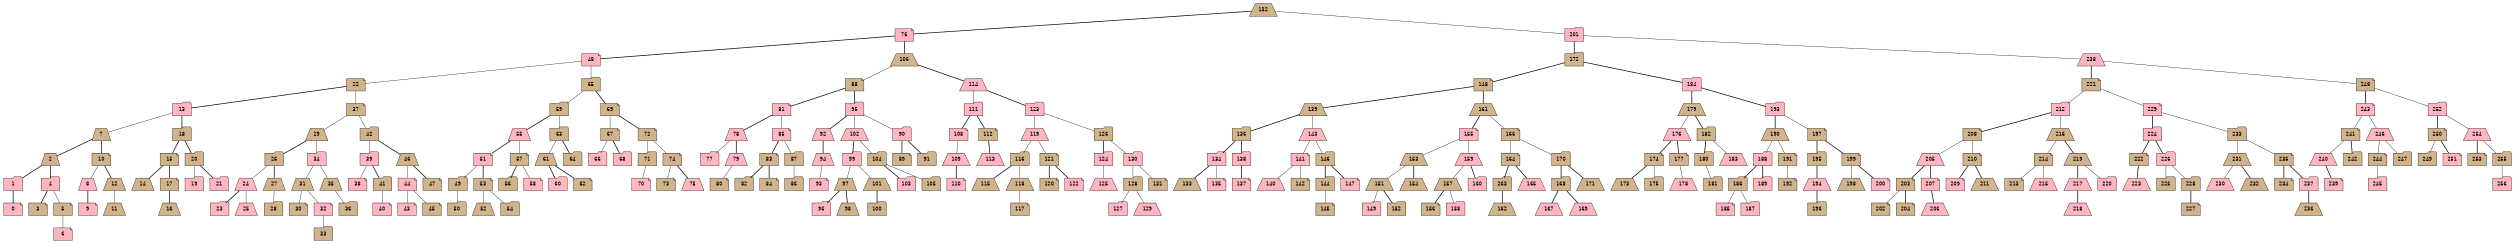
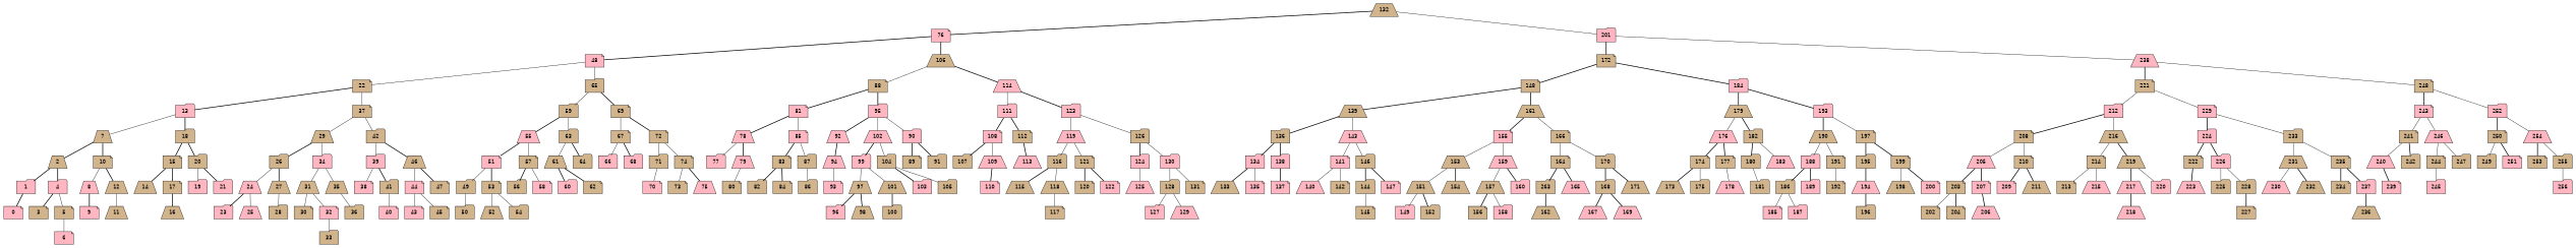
  graph {
    node [fillcolor=tan fontname=Helvetica shape=folder style=filled]
    edge [style=bold]
    n1 [label=132 shape=trapezium]
    n2 [fillcolor=lightpink label=76 shape=note]
    n3 [fillcolor=lightpink label=201]
    n4 [fillcolor=lightpink label=48 shape=note]
    n5 [label=106 shape=trapezium]
-   n6 [label=172]
+   n6 [label=172 shape=note]
    n7 [fillcolor=lightpink label=238 shape=trapezium]
    n8 [label=22 shape=note]
    n9 [label=65]
    n10 [label=88 shape=note]
    n11 [fillcolor=lightpink label=114 shape=trapezium]
    n12 [fillcolor=lightpink label=13]
    n13 [label=37 shape=note]
    n14 [label=59]
    n15 [label=69 shape=note]
    n16 [label=7 shape=trapezium]
    n17 [label=18]
    n18 [label=29 shape=trapezium]
    n19 [label=42]
    n20 [label=2 shape=trapezium]
    n21 [label=10 shape=note]
    n22 [label=15 shape=note]
    n23 [label=20]
    n24 [fillcolor=lightpink label=1]
    n25 [fillcolor=lightpink label=4]
    n26 [fillcolor=lightpink label=8 shape=trapezium]
    n27 [label=12 shape=trapezium]
    n28 [fillcolor=lightpink label=0 shape=note]
    n29 [label=3 shape=note]
    n30 [label=5 shape=note]
    n31 [fillcolor=lightpink label=6 shape=note]
    n32 [fillcolor=lightpink label=9 shape=note]
    n33 [label=11 shape=trapezium]
    n34 [label=14 shape=trapezium]
    n35 [label=17 shape=note]
    n36 [fillcolor=lightpink label=19]
    n37 [fillcolor=lightpink label=21]
    n38 [label=16 shape=trapezium]
    n39 [label=26]
    n40 [fillcolor=lightpink label=34]
    n41 [fillcolor=lightpink label=39]
    n42 [label=46 shape=trapezium]
    n43 [fillcolor=lightpink label=24 shape=trapezium]
    n44 [label=27 shape=trapezium]
    n45 [label=31 shape=trapezium]
    n46 [label=35 shape=trapezium]
    n47 [fillcolor=lightpink label=23]
    n48 [fillcolor=lightpink label=25 shape=trapezium]
    n49 [label=28]
    n50 [label=30 shape=note]
    n51 [fillcolor=lightpink label=32 shape=note]
    n52 [label=36]
    n53 [label=33]
    n54 [fillcolor=lightpink label=38 shape=note]
    n55 [label=41]
    n56 [fillcolor=lightpink label=44 shape=note]
    n57 [label=47 shape=note]
    n58 [fillcolor=lightpink label=40 shape=note]
    n59 [fillcolor=lightpink label=43 shape=note]
    n60 [label=45 shape=note]
    n61 [fillcolor=lightpink label=55 shape=trapezium]
    n62 [label=63]
    n63 [label=67 shape=note]
    n64 [label=72 shape=note]
    n65 [fillcolor=lightpink label=51 shape=note]
    n66 [label=57 shape=note]
    n67 [label=61 shape=trapezium]
    n68 [label=64]
    n69 [label=49]
    n70 [label=53 shape=note]
    n71 [label=56]
    n72 [fillcolor=lightpink label=58 shape=note]
    n73 [label=50]
    n74 [label=52 shape=trapezium]
    n75 [label=54]
    n76 [fillcolor=lightpink label=60]
    n77 [label=62 shape=note]
    n78 [fillcolor=lightpink label=66]
    n79 [fillcolor=lightpink label=68]
    n80 [label=71]
    n81 [label=74 shape=note]
    n82 [fillcolor=lightpink label=70 shape=note]
    n83 [label=73 shape=note]
    n84 [fillcolor=lightpink label=75 shape=trapezium]
    n85 [fillcolor=lightpink label=81 shape=note]
    n86 [fillcolor=lightpink label=95]
    n87 [fillcolor=lightpink label=111]
    n88 [fillcolor=lightpink label=123]
    n89 [fillcolor=lightpink label=78 shape=trapezium]
    n90 [fillcolor=lightpink label=85 shape=note]
    n91 [fillcolor=lightpink label=92 shape=trapezium]
    n92 [fillcolor=lightpink label=102 shape=trapezium]
    n93 [fillcolor=lightpink label=90]
    n94 [fillcolor=lightpink label=77]
    n95 [fillcolor=lightpink label=79 shape=trapezium]
    n96 [label=83 shape=note]
    n97 [label=87]
    n98 [label=80 shape=note]
    n99 [label=82]
    n100 [label=84 shape=note]
    n101 [label=86]
    n102 [fillcolor=lightpink label=94 shape=trapezium]
    n103 [fillcolor=lightpink label=99]
    n104 [label=104]
    n105 [label=89 shape=note]
    n106 [label=91]
    n107 [fillcolor=lightpink label=93 shape=note]
    n108 [label=97 shape=trapezium]
    n109 [label=101 shape=trapezium]
    n110 [fillcolor=lightpink label=103]
    n111 [label=105]
    n112 [fillcolor=lightpink label=96]
    n113 [label=98 shape=trapezium]
    n114 [label=100]
    n115 [fillcolor=lightpink label=108 shape=note]
    n116 [label=112 shape=note]
    n117 [fillcolor=lightpink label=119 shape=trapezium]
    n118 [label=126]
+   n119 [label=107]
    n120 [fillcolor=lightpink label=109 shape=trapezium]
    n121 [fillcolor=lightpink label=113 shape=trapezium]
    n122 [fillcolor=lightpink label=110 shape=note]
    n123 [label=116]
    n124 [label=121 shape=note]
    n125 [fillcolor=lightpink label=124]
    n126 [fillcolor=lightpink label=130]
    n127 [label=115 shape=trapezium]
    n128 [label=118 shape=trapezium]
    n129 [label=120 shape=note]
    n130 [fillcolor=lightpink label=122 shape=note]
    n131 [label=117 shape=note]
    n132 [fillcolor=lightpink label=125 shape=trapezium]
    n133 [label=128]
    n134 [label=131 shape=note]
    n135 [fillcolor=lightpink label=127]
    n136 [fillcolor=lightpink label=129 shape=trapezium]
    n137 [label=148 shape=note]
    n138 [fillcolor=lightpink label=184]
    n139 [label=221 shape=note]
    n140 [label=248 shape=note]
    n141 [label=139 shape=trapezium]
    n142 [label=161 shape=trapezium]
    n143 [label=179 shape=trapezium]
    n144 [fillcolor=lightpink label=193]
    n145 [label=136]
    n146 [fillcolor=lightpink label=143 shape=trapezium]
    n147 [fillcolor=lightpink label=155 shape=note]
    n148 [label=166 shape=note]
    n149 [fillcolor=lightpink label=134]
    n150 [fillcolor=lightpink label=138]
    n151 [fillcolor=lightpink label=141 shape=note]
    n152 [label=146]
    n153 [label=133 shape=trapezium]
    n154 [fillcolor=lightpink label=135 shape=note]
    n155 [fillcolor=lightpink label=137 shape=note]
    n156 [fillcolor=lightpink label=140 shape=trapezium]
    n157 [label=142 shape=note]
    n158 [label=144]
    n159 [fillcolor=lightpink label=147 shape=note]
    n160 [label=145 shape=note]
    n161 [label=153 shape=trapezium]
    n162 [fillcolor=lightpink label=159 shape=trapezium]
    n163 [label=164 shape=note]
    n164 [label=170]
    n165 [label=151 shape=trapezium]
    n166 [label=154 shape=trapezium]
    n167 [label=157 shape=trapezium]
    n168 [fillcolor=lightpink label=160]
    n169 [fillcolor=lightpink label=149]
    n170 [label=152]
    n171 [label=156 shape=note]
    n172 [fillcolor=lightpink label=158]
    n173 [label=263]
    n174 [fillcolor=lightpink label=165 shape=trapezium]
    n175 [label=168]
    n176 [label=171 shape=trapezium]
    n177 [label=162 shape=trapezium]
    n178 [fillcolor=lightpink label=167 shape=trapezium]
    n179 [fillcolor=lightpink label=169 shape=trapezium]
    n180 [fillcolor=lightpink label=176 shape=trapezium]
    n181 [label=182]
    n182 [label=190 shape=trapezium]
    n183 [label=197 shape=note]
    n184 [label=174 shape=note]
    n185 [label=177 shape=note]
    n186 [label=180]
    n187 [fillcolor=lightpink label=183 shape=trapezium]
    n188 [label=173 shape=trapezium]
    n189 [label=175]
    n190 [fillcolor=lightpink label=178 shape=trapezium]
    n191 [label=181]
    n192 [fillcolor=lightpink label=188]
    n193 [label=191 shape=note]
    n194 [label=195]
    n195 [label=199 shape=note]
    n196 [label=186]
    n197 [fillcolor=lightpink label=189]
    n198 [label=192 shape=note]
    n199 [fillcolor=lightpink label=185 shape=note]
    n200 [fillcolor=lightpink label=187]
    n201 [fillcolor=lightpink label=194 shape=trapezium]
    n202 [label=198 shape=trapezium]
    n203 [fillcolor=lightpink label=200 shape=note]
    n204 [label=196]
    n205 [fillcolor=lightpink label=212]
    n206 [fillcolor=lightpink label=229 shape=note]
    n207 [fillcolor=lightpink label=243 shape=note]
    n208 [fillcolor=lightpink label=252]
    n209 [label=208 shape=note]
    n210 [label=216 shape=trapezium]
    n211 [fillcolor=lightpink label=224]
    n212 [label=233]
    n213 [fillcolor=lightpink label=205 shape=trapezium]
    n214 [label=210 shape=note]
    n215 [label=214 shape=note]
    n216 [label=219 shape=trapezium]
    n217 [label=203 shape=note]
    n218 [fillcolor=lightpink label=207 shape=note]
    n219 [fillcolor=lightpink label=209 shape=note]
    n220 [label=211 shape=trapezium]
    n221 [label=202 shape=note]
    n222 [label=204 shape=note]
    n223 [fillcolor=lightpink label=206 shape=trapezium]
    n224 [label=213 shape=note]
    n225 [fillcolor=lightpink label=215 shape=trapezium]
    n226 [fillcolor=lightpink label=217 shape=trapezium]
    n227 [fillcolor=lightpink label=220]
    n228 [fillcolor=lightpink label=218 shape=trapezium]
    n229 [label=222 shape=note]
    n230 [fillcolor=lightpink label=226]
    n231 [label=231 shape=trapezium]
    n232 [label=235 shape=note]
    n233 [fillcolor=lightpink label=223 shape=trapezium]
    n234 [label=225]
    n235 [label=228]
    n236 [label=227 shape=note]
    n237 [fillcolor=lightpink label=230 shape=trapezium]
    n238 [label=232 shape=trapezium]
    n239 [label=234 shape=note]
    n240 [fillcolor=lightpink label=237]
    n241 [label=236 shape=trapezium]
    n242 [label=241 shape=note]
    n243 [fillcolor=lightpink label=246 shape=trapezium]
    n244 [label=250 shape=note]
    n245 [fillcolor=lightpink label=254 shape=trapezium]
    n246 [fillcolor=lightpink label=240 shape=trapezium]
    n247 [label=242]
    n248 [label=244 shape=note]
    n249 [label=247]
    n250 [fillcolor=lightpink label=239 shape=note]
    n251 [fillcolor=lightpink label=245]
    n252 [label=249]
    n253 [fillcolor=lightpink label=251 shape=note]
    n254 [label=253 shape=note]
    n255 [label=255]
    n256 [fillcolor=lightpink label=256]
    n1 -- n2
    n1 -- n3 [style=solid]
    n2 -- n4
    n2 -- n5
    n3 -- n6
    n3 -- n7 [style=solid]
    n4 -- n8 [style=solid]
    n4 -- n9 [style=solid]
    n5 -- n10 [style=solid]
    n5 -- n11
    n6 -- n137
    n6 -- n138
    n7 -- n139
    n7 -- n140 [style=solid]
    n8 -- n12
    n8 -- n13 [style=solid]
    n9 -- n14 [style=solid]
    n9 -- n15
    n10 -- n85
    n10 -- n86
    n11 -- n87 [style=solid]
    n11 -- n88
    n12 -- n16 [style=solid]
    n12 -- n17
    n13 -- n18 [style=solid]
    n13 -- n19 [style=solid]
    n14 -- n61
    n14 -- n62 [style=solid]
    n15 -- n63 [style=solid]
    n15 -- n64
    n16 -- n20
    n16 -- n21
    n17 -- n22
    n17 -- n23
    n18 -- n39
    n18 -- n40 [style=solid]
    n19 -- n41 [style=solid]
    n19 -- n42
    n20 -- n24
    n20 -- n25
    n21 -- n26 [style=solid]
    n21 -- n27
    n22 -- n34
    n22 -- n35
    n23 -- n36 [style=solid]
    n23 -- n37
    n24 -- n28
    n25 -- n29
    n25 -- n30 [style=solid]
    n26 -- n32
    n27 -- n33 [style=solid]
    n30 -- n31 [style=solid]
    n35 -- n38
    n39 -- n43 [style=solid]
    n39 -- n44
    n40 -- n45 [style=solid]
    n40 -- n46 [style=solid]
    n41 -- n54 [style=solid]
    n41 -- n55
    n42 -- n56 [style=solid]
    n42 -- n57
    n43 -- n47
    n43 -- n48 [style=solid]
    n44 -- n49 [style=solid]
    n45 -- n50 [style=solid]
    n45 -- n51 [style=solid]
    n46 -- n52 [style=solid]
    n51 -- n53 [style=solid]
    n55 -- n58 [style=solid]
    n56 -- n59 [style=solid]
    n56 -- n60 [style=solid]
    n61 -- n65
    n61 -- n66 [style=solid]
    n62 -- n67 [style=solid]
    n62 -- n68
    n63 -- n78 [style=solid]
    n63 -- n79
    n64 -- n80 [style=solid]
    n64 -- n81 [style=solid]
    n65 -- n69 [style=solid]
    n65 -- n70
    n66 -- n71
    n66 -- n72 [style=solid]
    n67 -- n76
    n67 -- n77
    n69 -- n73 [style=solid]
    n70 -- n74 [style=solid]
    n70 -- n75 [style=solid]
    n80 -- n82 [style=solid]
    n81 -- n83 [style=solid]
    n81 -- n84
    n85 -- n89
    n85 -- n90 [style=solid]
    n86 -- n91
    n86 -- n92 [style=solid]
    n86 -- n93 [style=solid]
    n87 -- n115
    n87 -- n116
    n88 -- n117 [style=solid]
    n88 -- n118 [style=solid]
    n89 -- n94 [style=solid]
    n89 -- n95
    n90 -- n96
    n90 -- n97 [style=solid]
    n91 -- n102
    n92 -- n103
    n92 -- n104 [style=solid]
    n93 -- n105
    n93 -- n106
    n95 -- n98 [style=solid]
    n96 -- n99
    n96 -- n100
    n97 -- n101 [style=solid]
    n102 -- n107 [style=solid]
    n103 -- n108 [style=solid]
    n103 -- n109 [style=solid]
    n104 -- n110
    n104 -- n111 [style=solid]
    n108 -- n112
    n108 -- n113
    n109 -- n114
+   n115 -- n119
    n115 -- n120 [style=solid]
    n116 -- n121
    n117 -- n123 [style=solid]
    n117 -- n124 [style=solid]
    n118 -- n125
    n118 -- n126 [style=solid]
    n120 -- n122
    n123 -- n127
    n123 -- n128 [style=solid]
    n124 -- n129
    n124 -- n130
    n125 -- n132 [style=solid]
    n126 -- n133 [style=solid]
    n126 -- n134 [style=solid]
    n128 -- n131 [style=solid]
    n133 -- n135 [style=solid]
    n133 -- n136 [style=solid]
    n137 -- n141
    n137 -- n142
    n138 -- n143
    n138 -- n144
    n139 -- n205 [style=solid]
    n139 -- n206 [style=solid]
    n140 -- n207
    n140 -- n208 [style=solid]
    n141 -- n145
    n141 -- n146 [style=solid]
    n142 -- n147
    n142 -- n148 [style=solid]
    n143 -- n180 [style=solid]
    n143 -- n181
    n144 -- n182
    n144 -- n183 [style=solid]
    n145 -- n149
    n145 -- n150
    n146 -- n151 [style=solid]
    n146 -- n152 [style=solid]
    n147 -- n161 [style=solid]
    n147 -- n162 [style=solid]
    n148 -- n163 [style=solid]
    n148 -- n164 [style=solid]
    n149 -- n153
    n149 -- n154 [style=solid]
    n150 -- n155
    n151 -- n156 [style=solid]
    n151 -- n157 [style=solid]
    n152 -- n158
    n152 -- n159
    n158 -- n160 [style=solid]
    n161 -- n165 [style=solid]
    n161 -- n166
    n162 -- n167 [style=solid]
    n162 -- n168
    n163 -- n173
    n163 -- n174
    n164 -- n175
    n164 -- n176
    n165 -- n169 [style=solid]
    n165 -- n170
    n167 -- n171
    n167 -- n172 [style=solid]
    n173 -- n177
    n175 -- n178
    n175 -- n179
    n180 -- n184
    n180 -- n185
    n181 -- n186
    n181 -- n187 [style=solid]
    n182 -- n192 [style=solid]
    n182 -- n193 [style=solid]
    n183 -- n194
    n183 -- n195
    n184 -- n188
    n184 -- n189 [style=solid]
    n185 -- n190 [style=solid]
    n186 -- n191 [style=solid]
    n192 -- n196
    n192 -- n197
    n193 -- n198 [style=solid]
    n194 -- n201
    n195 -- n202 [style=solid]
    n195 -- n203
    n196 -- n199 [style=solid]
    n196 -- n200 [style=solid]
    n201 -- n204
    n205 -- n209
    n205 -- n210 [style=solid]
    n206 -- n211
    n206 -- n212 [style=solid]
    n207 -- n242 [style=solid]
    n207 -- n243 [style=solid]
    n208 -- n244
    n208 -- n245 [style=solid]
    n209 -- n213 [style=solid]
    n209 -- n214 [style=solid]
    n210 -- n215 [style=solid]
    n210 -- n216
    n211 -- n229
    n211 -- n230
    n212 -- n231 [style=solid]
    n212 -- n232 [style=solid]
    n213 -- n217
    n213 -- n218
    n214 -- n219
    n214 -- n220
    n215 -- n224 [style=solid]
    n215 -- n225 [style=solid]
    n216 -- n226
    n216 -- n227 [style=solid]
    n217 -- n221 [style=solid]
    n217 -- n222
    n218 -- n223
    n226 -- n228
    n229 -- n233
    n230 -- n234 [style=solid]
    n230 -- n235 [style=solid]
    n231 -- n237 [style=solid]
    n231 -- n238
    n232 -- n239
    n232 -- n240
    n235 -- n236
    n240 -- n241
    n242 -- n246 [style=solid]
    n242 -- n247
    n243 -- n248 [style=solid]
    n243 -- n249 [style=solid]
    n244 -- n252 [style=solid]
    n244 -- n253
    n245 -- n254
    n245 -- n255 [style=solid]
    n246 -- n250
    n248 -- n251 [style=solid]
    n255 -- n256 [style=solid]
  }
